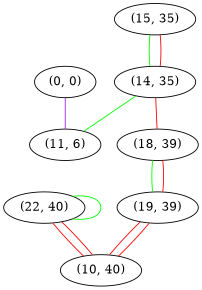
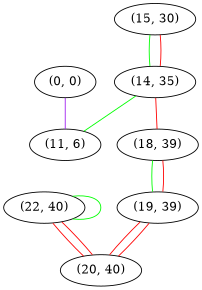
  graph {
    edge [color=red weight=1]
    "(0, 0)"
    "(11, 6)"
-   "(15, 35)"
+   "(15, 35)" [label="(15, 30)"]
    "(14, 35)"
    "(18, 39)"
    "(19, 39)"
-   "(20, 40)" [label="(10, 40)"]
+   "(20, 40)"
    "(22, 40)"
    "(0, 0)" -- "(11, 6)" [color=purple weight=4]
    "(15, 35)" -- "(14, 35)" [color=green weight=2]
    "(15, 35)" -- "(14, 35)"
    "(14, 35)" -- "(11, 6)" [color=green]
    "(14, 35)" -- "(18, 39)"
    "(18, 39)" -- "(19, 39)" [color=green weight=2]
    "(18, 39)" -- "(19, 39)"
    "(19, 39)" -- "(20, 40)"
    "(19, 39)" -- "(20, 40)"
    "(22, 40)" -- "(20, 40)"
    "(22, 40)" -- "(20, 40)"
    "(22, 40)" -- "(22, 40)" [color=green weight=2]
  }
